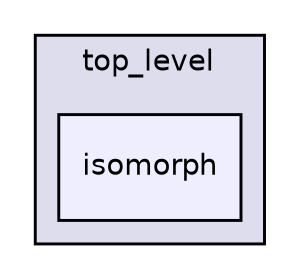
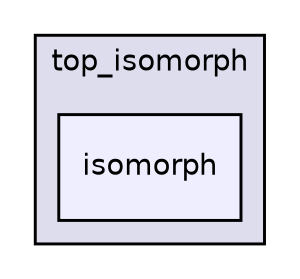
  digraph {
    compound=true
    n1 [fillcolor="#eeeeff" fontname=Helvetica fontsize=10 label=isomorph pencolor=black shape=box style=filled]
    subgraph cluster_1 {
      bgcolor="#ddddee"
      fontname=Helvetica
      fontsize=10
-     label=top_level
+     label=top_isomorph
      pencolor=black
      n1
    }
  }
